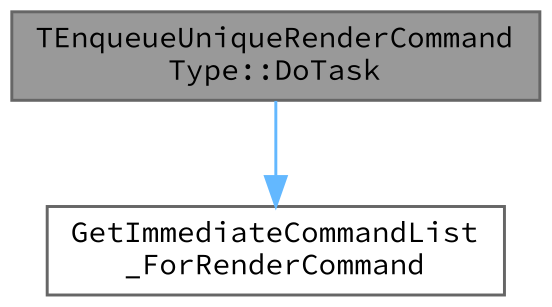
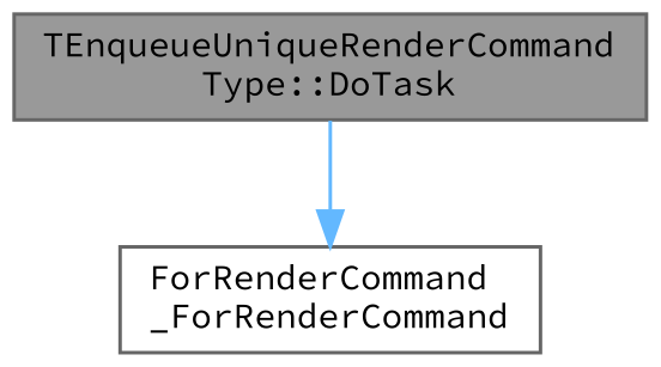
  digraph {
    rankdir=TB
    fontname="Source Code Pro"
    node [fontname="Source Code Pro" fontsize=10 shape=box style=filled]
    n1 [color=gray40 fillcolor=grey60 fontcolor=black height=0.2 label="TEnqueueUniqueRenderCommand\lType::DoTask" width=0.4]
-   n2 [color=grey40 fillcolor=white height=0.2 label="GetImmediateCommandList\l_ForRenderCommand" width=0.4]
+   n2 [color=grey40 fillcolor=white height=0.2 label="ForRenderCommand\l_ForRenderCommand" width=0.4]
    n1 -> n2 [color=steelblue1 fontname="Source Code Pro" fontsize=10 labelfontname=Helvetica labelfontsize=10 style=solid]
  }
